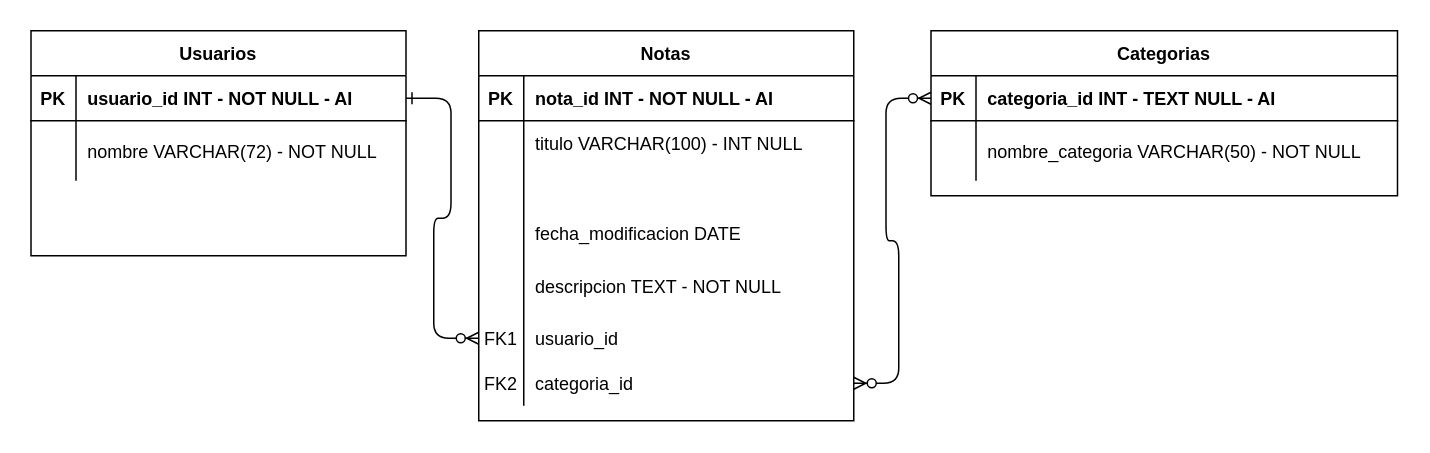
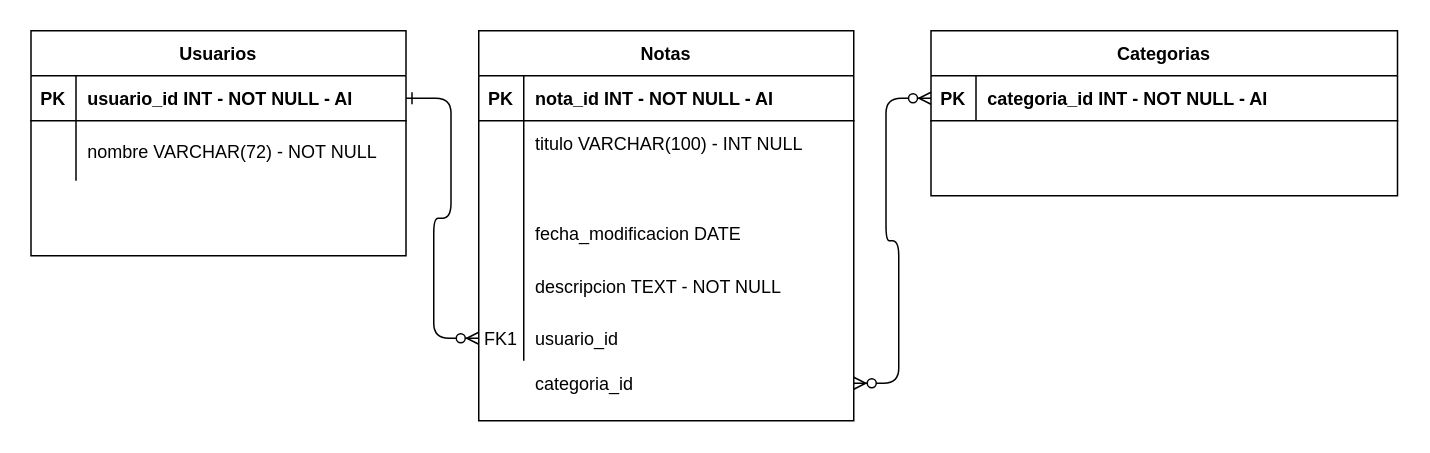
  <mxCell id="0" />
  <mxCell id="1" parent="0" />
  <mxCell id="2" value="" style="edgeStyle=entityRelationEdgeStyle;endArrow=ERzeroToMany;startArrow=ERone;endFill=1;startFill=0;" edge="1" parent="1" source="25" target="18"><mxGeometry width="100" height="100" relative="1" as="geometry"><mxPoint x="289" y="690" as="sourcePoint" /><mxPoint x="389" y="590" as="targetPoint" /></mxGeometry></mxCell>
  <mxCell id="3" value="Notas" style="shape=table;startSize=30;container=1;collapsible=1;childLayout=tableLayout;fixedRows=1;rowLines=0;fontStyle=1;align=center;resizeLast=1;" vertex="1" parent="1"><mxGeometry x="318.5" y="20" width="250" height="260" as="geometry" /></mxCell>
  <mxCell id="4" value="" style="shape=partialRectangle;collapsible=0;dropTarget=0;pointerEvents=0;fillColor=none;points=[[0,0.5],[1,0.5]];portConstraint=eastwest;top=0;left=0;right=0;bottom=1;" vertex="1" parent="3"><mxGeometry y="30" width="250" height="30" as="geometry" /></mxCell>
  <mxCell id="5" value="PK" style="shape=partialRectangle;overflow=hidden;connectable=0;fillColor=none;top=0;left=0;bottom=0;right=0;fontStyle=1;" vertex="1" parent="4"><mxGeometry width="30" height="30" as="geometry" /></mxCell>
  <mxCell id="6" value="nota_id INT - NOT NULL - AI" style="shape=partialRectangle;overflow=hidden;connectable=0;fillColor=none;top=0;left=0;bottom=0;right=0;align=left;spacingLeft=6;fontStyle=1;" vertex="1" parent="4"><mxGeometry x="30" width="220" height="30" as="geometry" /></mxCell>
  <mxCell id="7" value="" style="shape=partialRectangle;collapsible=0;dropTarget=0;pointerEvents=0;fillColor=none;points=[[0,0.5],[1,0.5]];portConstraint=eastwest;top=0;left=0;right=0;bottom=0;" vertex="1" parent="3"><mxGeometry y="60" width="250" height="30" as="geometry" /></mxCell>
  <mxCell id="8" value="" style="shape=partialRectangle;overflow=hidden;connectable=0;fillColor=none;top=0;left=0;bottom=0;right=0;" vertex="1" parent="7"><mxGeometry width="30" height="30" as="geometry" /></mxCell>
  <mxCell id="9" value="titulo VARCHAR(100) - INT NULL" style="shape=partialRectangle;overflow=hidden;connectable=0;fillColor=none;top=0;left=0;bottom=0;right=0;align=left;spacingLeft=6;" vertex="1" parent="7"><mxGeometry x="30" width="220" height="30" as="geometry" /></mxCell>
  <mxCell id="10" value="" style="shape=partialRectangle;collapsible=0;dropTarget=0;pointerEvents=0;fillColor=none;points=[[0,0.5],[1,0.5]];portConstraint=eastwest;top=0;left=0;right=0;bottom=0;" vertex="1" parent="3"><mxGeometry y="90" width="250" height="30" as="geometry" /></mxCell>
  <mxCell id="11" value="" style="shape=partialRectangle;overflow=hidden;connectable=0;fillColor=none;top=0;left=0;bottom=0;right=0;" vertex="1" parent="10"><mxGeometry width="30" height="30" as="geometry" /></mxCell>
  <mxCell id="12" style="shape=partialRectangle;collapsible=0;dropTarget=0;pointerEvents=0;fillColor=none;points=[[0,0.5],[1,0.5]];portConstraint=eastwest;top=0;left=0;right=0;bottom=0;" vertex="1" parent="3"><mxGeometry y="120" width="250" height="30" as="geometry" /></mxCell>
  <mxCell id="13" style="shape=partialRectangle;overflow=hidden;connectable=0;fillColor=none;top=0;left=0;bottom=0;right=0;" vertex="1" parent="12"><mxGeometry width="30" height="30" as="geometry" /></mxCell>
  <mxCell id="14" value="fecha_modificacion DATE" style="shape=partialRectangle;overflow=hidden;connectable=0;fillColor=none;top=0;left=0;bottom=0;right=0;align=left;spacingLeft=6;" vertex="1" parent="12"><mxGeometry x="30" width="220" height="30" as="geometry" /></mxCell>
  <mxCell id="15" style="shape=partialRectangle;collapsible=0;dropTarget=0;pointerEvents=0;fillColor=none;points=[[0,0.5],[1,0.5]];portConstraint=eastwest;top=0;left=0;right=0;bottom=0;" vertex="1" parent="3"><mxGeometry y="150" width="250" height="40" as="geometry" /></mxCell>
  <mxCell id="16" style="shape=partialRectangle;overflow=hidden;connectable=0;fillColor=none;top=0;left=0;bottom=0;right=0;" vertex="1" parent="15"><mxGeometry width="30" height="40" as="geometry" /></mxCell>
  <mxCell id="17" value="descripcion TEXT - NOT NULL" style="shape=partialRectangle;overflow=hidden;connectable=0;fillColor=none;top=0;left=0;bottom=0;right=0;align=left;spacingLeft=6;" vertex="1" parent="15"><mxGeometry x="30" width="220" height="40" as="geometry" /></mxCell>
  <mxCell id="18" style="shape=partialRectangle;collapsible=0;dropTarget=0;pointerEvents=0;fillColor=none;points=[[0,0.5],[1,0.5]];portConstraint=eastwest;top=0;left=0;right=0;bottom=0;" vertex="1" parent="3"><mxGeometry y="190" width="250" height="30" as="geometry" /></mxCell>
  <mxCell id="19" value="FK1" style="shape=partialRectangle;overflow=hidden;connectable=0;fillColor=none;top=0;left=0;bottom=0;right=0;" vertex="1" parent="18"><mxGeometry width="30" height="30" as="geometry" /></mxCell>
  <mxCell id="20" value="usuario_id" style="shape=partialRectangle;overflow=hidden;connectable=0;fillColor=none;top=0;left=0;bottom=0;right=0;align=left;spacingLeft=6;" vertex="1" parent="18"><mxGeometry x="30" width="220" height="30" as="geometry" /></mxCell>
  <mxCell id="21" style="shape=partialRectangle;collapsible=0;dropTarget=0;pointerEvents=0;fillColor=none;points=[[0,0.5],[1,0.5]];portConstraint=eastwest;top=0;left=0;right=0;bottom=0;" vertex="1" parent="3"><mxGeometry y="220" width="250" height="30" as="geometry" /></mxCell>
- <mxCell id="22" value="FK2" style="shape=partialRectangle;overflow=hidden;connectable=0;fillColor=none;top=0;left=0;bottom=0;right=0;" vertex="1" parent="21"><mxGeometry width="30" height="30" as="geometry" /></mxCell>
  <mxCell id="23" value="categoria_id" style="shape=partialRectangle;overflow=hidden;connectable=0;fillColor=none;top=0;left=0;bottom=0;right=0;align=left;spacingLeft=6;" vertex="1" parent="21"><mxGeometry x="30" width="220" height="30" as="geometry" /></mxCell>
  <mxCell id="24" value="Usuarios" style="shape=table;startSize=30;container=1;collapsible=1;childLayout=tableLayout;fixedRows=1;rowLines=0;fontStyle=1;align=center;resizeLast=1;" vertex="1" parent="1"><mxGeometry x="20" y="20" width="250" height="150" as="geometry" /></mxCell>
  <mxCell id="25" value="" style="shape=partialRectangle;collapsible=0;dropTarget=0;pointerEvents=0;fillColor=none;points=[[0,0.5],[1,0.5]];portConstraint=eastwest;top=0;left=0;right=0;bottom=1;" vertex="1" parent="24"><mxGeometry y="30" width="250" height="30" as="geometry" /></mxCell>
  <mxCell id="26" value="PK" style="shape=partialRectangle;overflow=hidden;connectable=0;fillColor=none;top=0;left=0;bottom=0;right=0;fontStyle=1;" vertex="1" parent="25"><mxGeometry width="30" height="30" as="geometry" /></mxCell>
  <mxCell id="27" value="usuario_id INT - NOT NULL - AI" style="shape=partialRectangle;overflow=hidden;connectable=0;fillColor=none;top=0;left=0;bottom=0;right=0;align=left;spacingLeft=6;fontStyle=1;" vertex="1" parent="25"><mxGeometry x="30" width="220" height="30" as="geometry" /></mxCell>
  <mxCell id="28" value="" style="shape=partialRectangle;collapsible=0;dropTarget=0;pointerEvents=0;fillColor=none;points=[[0,0.5],[1,0.5]];portConstraint=eastwest;top=0;left=0;right=0;bottom=0;" vertex="1" parent="24"><mxGeometry y="60" width="250" height="40" as="geometry" /></mxCell>
  <mxCell id="29" value="" style="shape=partialRectangle;overflow=hidden;connectable=0;fillColor=none;top=0;left=0;bottom=0;right=0;" vertex="1" parent="28"><mxGeometry width="30" height="40" as="geometry" /></mxCell>
  <mxCell id="30" value="nombre VARCHAR(72) - NOT NULL " style="shape=partialRectangle;overflow=hidden;connectable=0;fillColor=none;top=0;left=0;bottom=0;right=0;align=left;spacingLeft=6;" vertex="1" parent="28"><mxGeometry x="30" width="220" height="40" as="geometry" /></mxCell>
  <mxCell id="31" style="shape=partialRectangle;collapsible=0;dropTarget=0;pointerEvents=0;fillColor=none;points=[[0,0.5],[1,0.5]];portConstraint=eastwest;top=0;left=0;right=0;bottom=0;" vertex="1" parent="24"><mxGeometry y="100" width="250" height="40" as="geometry" /></mxCell>
  <mxCell id="32" style="shape=partialRectangle;overflow=hidden;connectable=0;fillColor=none;top=0;left=0;bottom=0;right=0;" vertex="1" parent="31"><mxGeometry width="30" height="40" as="geometry" /></mxCell>
  <mxCell id="33" value="Categorias" style="shape=table;startSize=30;container=1;collapsible=1;childLayout=tableLayout;fixedRows=1;rowLines=0;fontStyle=1;align=center;resizeLast=1;" vertex="1" parent="1"><mxGeometry x="620" y="20" width="311" height="110" as="geometry" /></mxCell>
  <mxCell id="34" value="" style="shape=partialRectangle;collapsible=0;dropTarget=0;pointerEvents=0;fillColor=none;points=[[0,0.5],[1,0.5]];portConstraint=eastwest;top=0;left=0;right=0;bottom=1;" vertex="1" parent="33"><mxGeometry y="30" width="311" height="30" as="geometry" /></mxCell>
  <mxCell id="35" value="PK" style="shape=partialRectangle;overflow=hidden;connectable=0;fillColor=none;top=0;left=0;bottom=0;right=0;fontStyle=1;" vertex="1" parent="34"><mxGeometry width="30" height="30" as="geometry" /></mxCell>
- <mxCell id="36" value="categoria_id INT - TEXT NULL - AI" style="shape=partialRectangle;overflow=hidden;connectable=0;fillColor=none;top=0;left=0;bottom=0;right=0;align=left;spacingLeft=6;fontStyle=1;" vertex="1" parent="34"><mxGeometry x="30" width="281" height="30" as="geometry" /></mxCell>
+ <mxCell id="36" value="categoria_id INT - NOT NULL - AI" style="shape=partialRectangle;overflow=hidden;connectable=0;fillColor=none;top=0;left=0;bottom=0;right=0;align=left;spacingLeft=6;fontStyle=1;" vertex="1" parent="34"><mxGeometry x="30" width="281" height="30" as="geometry" /></mxCell>
  <mxCell id="37" value="" style="shape=partialRectangle;collapsible=0;dropTarget=0;pointerEvents=0;fillColor=none;points=[[0,0.5],[1,0.5]];portConstraint=eastwest;top=0;left=0;right=0;bottom=0;" vertex="1" parent="33"><mxGeometry y="60" width="311" height="40" as="geometry" /></mxCell>
  <mxCell id="38" value="" style="shape=partialRectangle;overflow=hidden;connectable=0;fillColor=none;top=0;left=0;bottom=0;right=0;" vertex="1" parent="37"><mxGeometry width="30" height="40" as="geometry" /></mxCell>
- <mxCell id="39" value="nombre_categoria VARCHAR(50) - NOT NULL" style="shape=partialRectangle;overflow=hidden;connectable=0;fillColor=none;top=0;left=0;bottom=0;right=0;align=left;spacingLeft=6;" vertex="1" parent="37"><mxGeometry x="30" width="281" height="40" as="geometry" /></mxCell>
  <mxCell id="40" value="" style="edgeStyle=entityRelationEdgeStyle;fontSize=12;html=1;endArrow=ERzeroToMany;endFill=1;startArrow=ERzeroToMany;" edge="1" parent="1" source="21" target="34"><mxGeometry width="100" height="100" relative="1" as="geometry"><mxPoint x="600" y="250" as="sourcePoint" /><mxPoint x="700" y="150" as="targetPoint" /></mxGeometry></mxCell>
